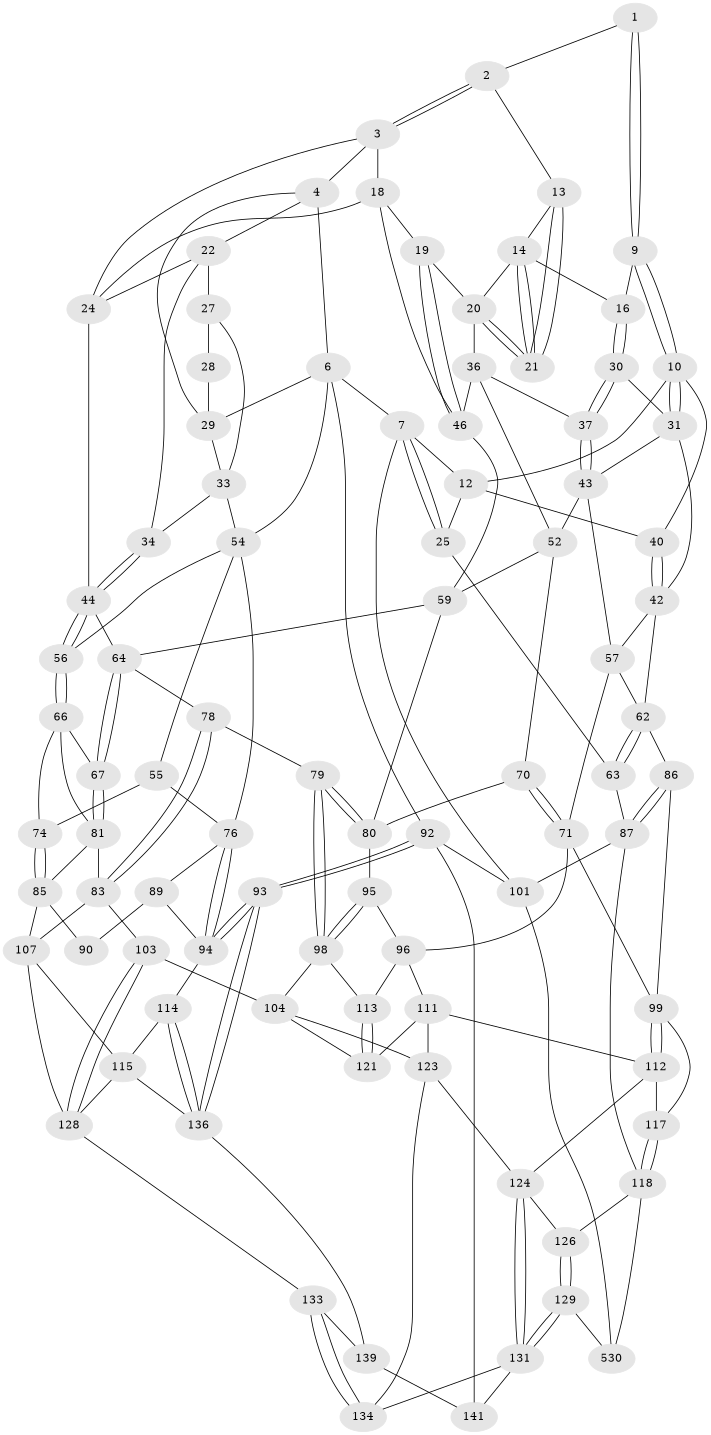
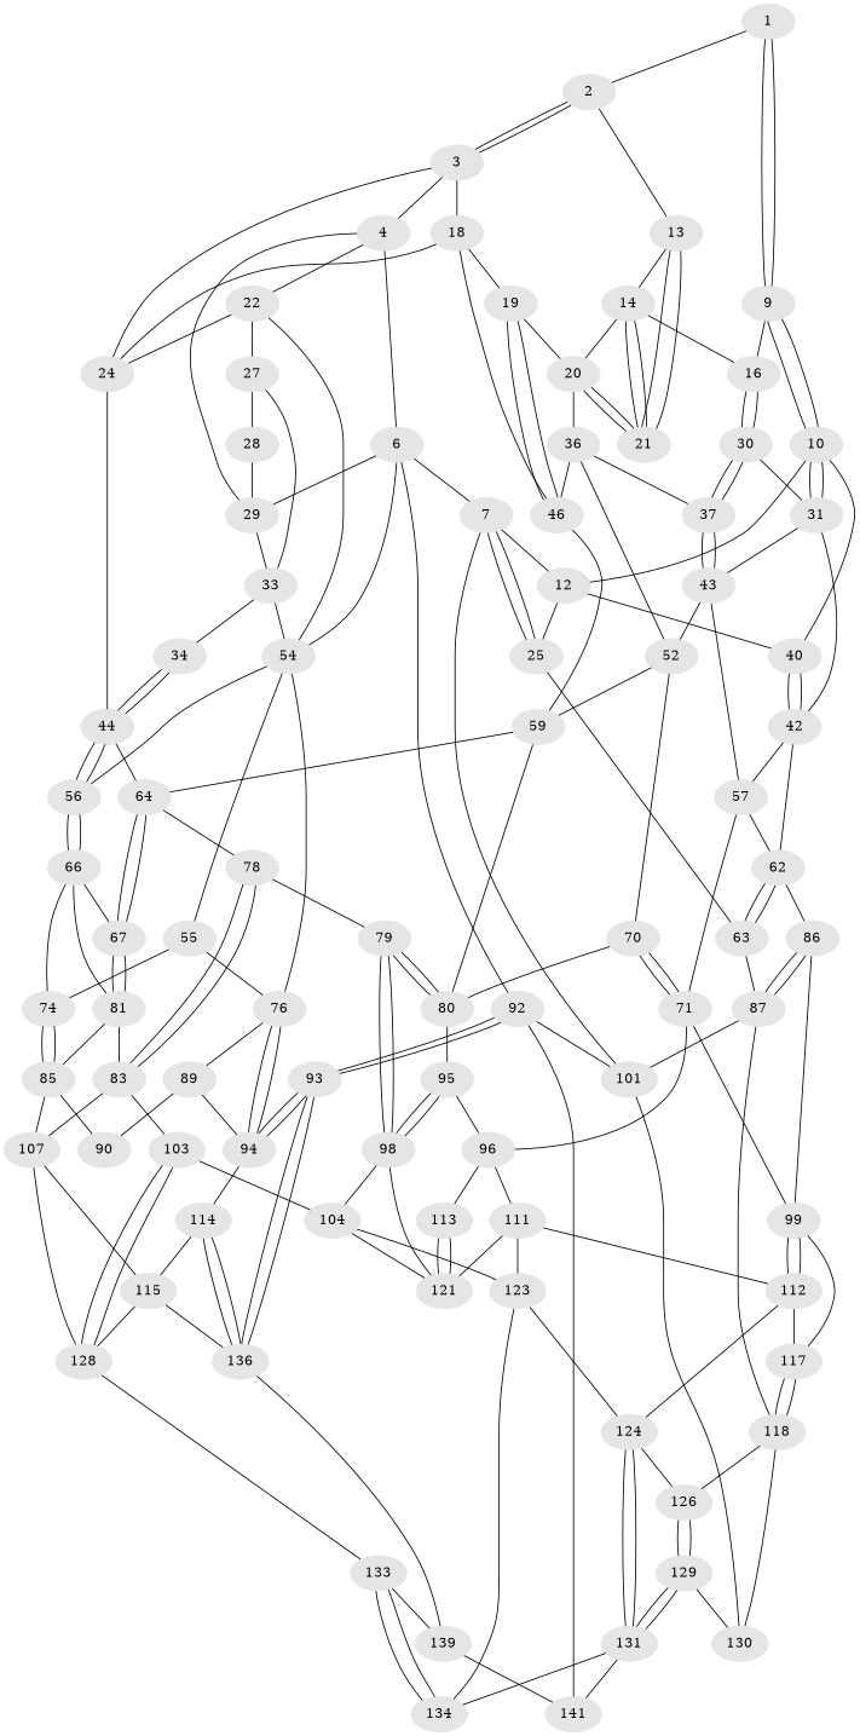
  graph {
    fontname="DejaVu Serif"
    node [color=gray90 fontname="DejaVu Serif" style=filled]
    edge [fontname="DejaVu Serif"]
    1
    2
    9
    3 [super="+17"]
    13
    10 [super="+11"]
    16
    4 [super="+5"]
    18 [super="+39"]
    24 [super="+38"]
    14 [super="+15"]
    21
    6 [super="+51"]
    22 [super="+23"]
    29 [super="+49"]
    19
    46 [super="+48"]
    44 [super="+45"]
    7 [super="+8"]
    54 [super="+72"]
    92 [super="+142"]
    27 [super="+32"]
    34
    33 [super="+50"]
    12 [super="+26"]
    25
    101 [super="+140"]
    56
    55 [super="+73"]
    76 [super="+77"]
    93
    141 [super="+143"]
    40
    63
-   130 [label=530]
+   130
    31 [super="+41"]
    30
    42 [super="+58"]
    43 [super="+53"]
    20 [super="+35"]
    36 [super="+47"]
    37
    59 [super="+60"]
    52 [super="+61"]
    28
    64 [super="+65"]
    87 [super="+88"]
    57 [super="+68"]
    62 [super="+69"]
    70
    71 [super="+97"]
    86
    66 [super="+75"]
    67
    78
    80 [super="+84"]
    74
    89 [super="+108"]
    94 [super="+109"]
    85 [super="+91"]
    81 [super="+82"]
    96 [super="+110"]
    99 [super="+100"]
    95
    118 [super="+119"]
    79
    83 [super="+102"]
    111 [super="+122"]
    113
    112 [super="+120"]
    117
    107 [super="+116"]
    90
    114
    98 [super="+106"]
    103
    104 [super="+105"]
    128 [super="+132"]
    115 [super="+135"]
    126
    136 [super="+137"]
    139
    121
    123 [super="+127"]
    124 [super="+125"]
    133
    134
    131 [super="+138"]
    129
    1 -- 2
    1 -- 9
    1 -- 9
    2 -- 3
    2 -- 3
    2 -- 13
    9 -- 10
    9 -- 10
    9 -- 16
    3 -- 4
    3 -- 18
    3 -- 24
    13 -- 14
    13 -- 21
    13 -- 21
    10 -- 12
    10 -- 40
    10 -- 31
    10 -- 31
    16 -- 30
    16 -- 30
    4 -- 6
    4 -- 22
    4 -- 29
    18 -- 24
    18 -- 19
    18 -- 46
    24 -- 44
    14 -- 16
    14 -- 21
    14 -- 21
    14 -- 20
    6 -- 29
    6 -- 7
    6 -- 54
    6 -- 92
    22 -- 24
    22 -- 27
-   22 -- 34
+   22 -- 54
    29 -- 33
    19 -- 46
    19 -- 46
    19 -- 20
    46 -- 59
    44 -- 56
    44 -- 56
    44 -- 64
    7 -- 12
    7 -- 25
    7 -- 25
    7 -- 101
    54 -- 56
    54 -- 55
    54 -- 76
    92 -- 101 [weight=2]
    92 -- 93
    92 -- 93
    92 -- 141 [weight=2]
    27 -- 33
    27 -- 28 [weight=2]
    34 -- 44
    34 -- 44
    33 -- 54
    33 -- 34
    12 -- 25
    12 -- 40
    25 -- 63
    101 -- 130
    56 -- 66
    56 -- 66
    55 -- 76
    55 -- 74
    76 -- 89
    76 -- 94
    76 -- 94
    93 -- 94
    93 -- 94
    93 -- 136
    93 -- 136
    40 -- 42
    40 -- 42
    63 -- 87
    31 -- 42
    31 -- 43
    30 -- 31
    30 -- 37
    30 -- 37
    42 -- 57
    42 -- 62
    43 -- 52
    43 -- 57
    20 -- 21
    20 -- 21
    20 -- 36
    36 -- 46
    36 -- 37
    36 -- 52
    37 -- 43
    37 -- 43
    59 -- 64
    59 -- 80
    52 -- 59
    52 -- 70
    28 -- 29
    64 -- 67
    64 -- 67
    64 -- 78
    87 -- 101
    87 -- 118
    57 -- 62
    57 -- 71
    62 -- 63
    62 -- 63
    62 -- 86
    70 -- 71
    70 -- 71
    70 -- 80
    71 -- 96
    71 -- 99
    86 -- 87
    86 -- 87
    86 -- 99
    66 -- 67
    66 -- 74
    66 -- 81
    67 -- 81
    67 -- 81
    78 -- 79
    78 -- 83
    78 -- 83
    80 -- 95
    74 -- 85
    74 -- 85
    89 -- 94
    89 -- 90 [weight=2]
    94 -- 114
    85 -- 107
    85 -- 90
    81 -- 85
    81 -- 83
    96 -- 111
    96 -- 113
    99 -- 112
    99 -- 112
    99 -- 117
    95 -- 96
    95 -- 98
    95 -- 98
    118 -- 130
    118 -- 126
    79 -- 80
    79 -- 80
    79 -- 98
    79 -- 98
    83 -- 107
    83 -- 103
    111 -- 112
    111 -- 121
    111 -- 123
    113 -- 121
    113 -- 121
    112 -- 117
    112 -- 124
    117 -- 118
    117 -- 118
    107 -- 128
    107 -- 115
    114 -- 115
    114 -- 136
    114 -- 136
-   98 -- 113
+   98 -- 121
    98 -- 104
    103 -- 104
    103 -- 128
    103 -- 128
    104 -- 121
    104 -- 123
    128 -- 133
    115 -- 128
    115 -- 136
    126 -- 129
    126 -- 129
    136 -- 139
    139 -- 141
    123 -- 124
    123 -- 134
    124 -- 126
    124 -- 131
    124 -- 131
    133 -- 139
    133 -- 134
    133 -- 134
    131 -- 141
    131 -- 134
    129 -- 130
    129 -- 131
    129 -- 131
  }
